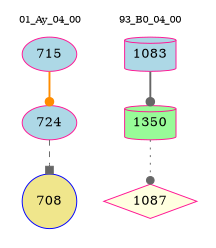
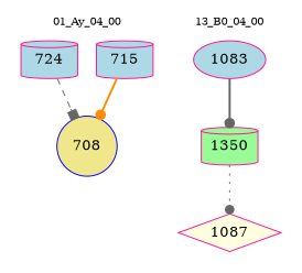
  digraph {
    node [color=deeppink fillcolor=lightblue shape=ellipse style=filled]
    edge [arrowhead=dot color=gray40 style=bold]
-   n1 [label=715]
+   n1 [label=715 shape=cylinder]
    n2 [color=blue fillcolor=khaki label=708 shape=circle]
-   n3 [label=724]
-   n4 [label=1083 shape=cylinder]
+   n3 [label=724 shape=cylinder]
+   n4 [label=1083]
    n5 [fillcolor=palegreen label=1350 shape=cylinder]
    n6 [fillcolor=lightyellow label=1087 shape=diamond]
    subgraph cluster_1 {
      color=white
      fontsize=10
      label="01_Ay_04_00"
      n1
      n2
      n3
    }
    subgraph cluster_2 {
      color=white
      fontsize=10
-     label="93_B0_04_00"
+     label="13_B0_04_00"
      n4
      n5
      n6
    }
-   n1 -> n3 [color=darkorange]
+   n1 -> n2 [color=darkorange]
    n3 -> n2 [arrowhead=box style=dashed]
    n4 -> n5
    n5 -> n6 [style=dotted]
  }
